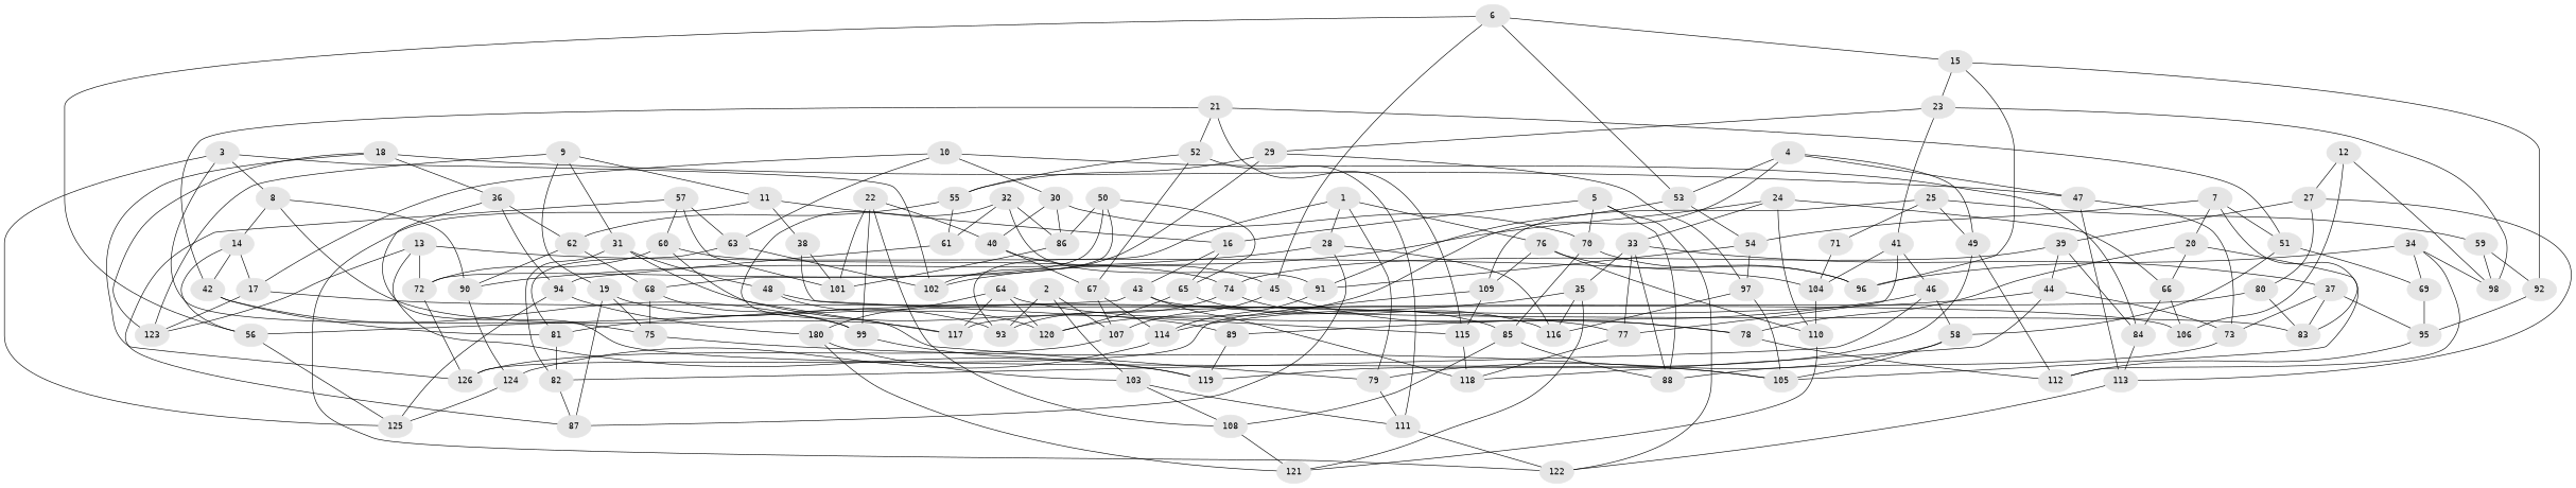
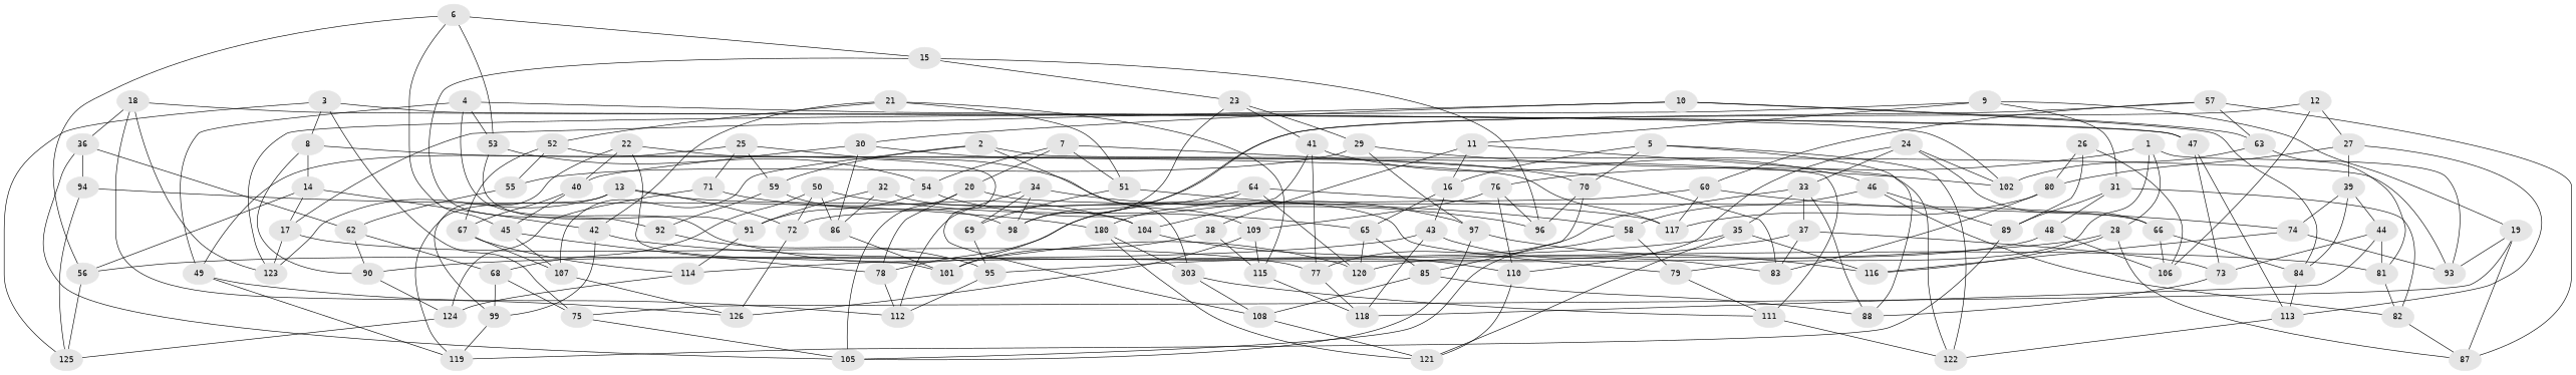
  graph {
    fontname="DejaVu Sans Mono"
    node [color=gray90 fontname="DejaVu Sans Mono" style=filled]
    edge [fontname="DejaVu Sans Mono"]
    1
    28
    76
    79
    93
    90
    87
    116
    96
    110
    109
    111
    2
    59
-   103
+   103 [label=303]
    107
    98
    92
    108
    126
    3
    8
    75
    102
    125
    14
    117
    105
    4
    47
    49
    53
    120
    113
    73
    119
    112
    54
    91
    5
    16
    70
    88
    122
    43
    65
    85
    6
    15
    45
    56
    23
    78
    7
    20
    51
    83
    66
    69
    58
    97
    17
    42
    124
    9
    11
    19
    31
    123
    38
    48
    89
    82
    10
    30
    63
    84
    77
    40
    86
    81
    115
    101
    12
    27
    106
    80
    39
    13
    72
    104
    99
    29
    41
    95
    118
    18
    36
    62
    94
    21
    52
    55
    67
    22
    121
    46
    24
    33
    35
    37
    25
    71
+   26
    44
    74
-   61
    32
    114
    34
    68
    n122 [label=180]
    50
    57
    60
    64
    1 -- 28
    1 -- 76
    1 -- 79
    1 -- 93
    28 -- 90
    28 -- 87
    28 -- 116
    76 -- 96
    76 -- 110
    76 -- 109
    79 -- 111
    90 -- 124
    110 -- 121
    109 -- 126
    109 -- 115
    111 -- 122
    2 -- 93
+   2 -- 59
    2 -- 103
    2 -- 107
    59 -- 98
    59 -- 92
    103 -- 111
    103 -- 108
    107 -- 126
    92 -- 95
    108 -- 121
    3 -- 8
    3 -- 75
    3 -- 102
    3 -- 125
    8 -- 90
    8 -- 14
    8 -- 117
    75 -- 105
    14 -- 56
    14 -- 17
    14 -- 42
    4 -- 47
    4 -- 49
    4 -- 53
    4 -- 120
    47 -- 113
    47 -- 73
    49 -- 119
    49 -- 112
    53 -- 54
    53 -- 91
    113 -- 122
    73 -- 88
    54 -- 91
    54 -- 97
    91 -- 114
    5 -- 16
    5 -- 70
    5 -- 88
    5 -- 122
    16 -- 43
    16 -- 65
    70 -- 96
    70 -- 85
    43 -- 56
    43 -- 83
    43 -- 118
    65 -- 120
    65 -- 85
    85 -- 108
    85 -- 88
    6 -- 53
    6 -- 15
    6 -- 45
    6 -- 56
    15 -- 96
    15 -- 92
    15 -- 23
    45 -- 107
    45 -- 78
    56 -- 125
    23 -- 98
    23 -- 29
    23 -- 41
    78 -- 112
    7 -- 54
    7 -- 20
    7 -- 51
    7 -- 83
    20 -- 105
    20 -- 78
    20 -- 66
    51 -- 69
    51 -- 58
    66 -- 84
    66 -- 106
    69 -- 95
    58 -- 79
    58 -- 105
    97 -- 116
    97 -- 105
    17 -- 123
    17 -- 77
    42 -- 81
    42 -- 99
    124 -- 125
    9 -- 11
    9 -- 19
    9 -- 31
    9 -- 123
    11 -- 16
    11 -- 122
    11 -- 38
    19 -- 93
    19 -- 87
    19 -- 75
    31 -- 48
    31 -- 89
    31 -- 82
    38 -- 115
    38 -- 101
    48 -- 120
    48 -- 106
    89 -- 119
    82 -- 87
    10 -- 17
    10 -- 30
    10 -- 63
    10 -- 84
    30 -- 70
    30 -- 40
    30 -- 86
    63 -- 102
    63 -- 81
    84 -- 113
    77 -- 118
    40 -- 45
    40 -- 67
    86 -- 101
    81 -- 82
    115 -- 118
    12 -- 98
    12 -- 27
    12 -- 106
    27 -- 113
    27 -- 80
    27 -- 39
    80 -- 117
    80 -- 83
    39 -- 84
    39 -- 44
    39 -- 74
    13 -- 119
    13 -- 123
    13 -- 72
    13 -- 104
    72 -- 126
    104 -- 110
    99 -- 119
    29 -- 102
    29 -- 97
    29 -- 55
    41 -- 77
    41 -- 104
    41 -- 46
    95 -- 112
    18 -- 126
    18 -- 47
    18 -- 123
    18 -- 36
    36 -- 105
    36 -- 62
    36 -- 94
    62 -- 90
    62 -- 68
    94 -- 125
    94 -- n122
    21 -- 51
    21 -- 42
    21 -- 115
    21 -- 52
    52 -- 111
    52 -- 55
    52 -- 67
    55 -- 62
-   55 -- 61
    67 -- 107
    67 -- 114
    22 -- 108
    22 -- 40
    22 -- 101
    22 -- 99
    46 -- 58
    46 -- 89
    46 -- 82
    24 -- 110
    24 -- 102
    24 -- 66
    24 -- 33
    33 -- 88
    33 -- 77
    33 -- 35
    33 -- 37
    35 -- 116
    35 -- 121
    35 -- 114
    37 -- 73
    37 -- 83
    37 -- 95
    25 -- 109
    25 -- 59
    25 -- 49
    25 -- 71
+   71 -- 124
    71 -- 104
+   26 -- 89
+   26 -- 106
+   26 -- 80
    44 -- 73
    44 -- 81
    44 -- 118
    74 -- 93
    74 -- 116
-   61 -- 94
    32 -- 79
    32 -- 91
    32 -- 86
-   32 -- 61
    114 -- 124
    34 -- 96
    34 -- 98
    34 -- 112
    34 -- 69
    68 -- 75
    68 -- 99
    n122 -- 103
    n122 -- 121
    50 -- 65
    50 -- 86
    50 -- 72
    50 -- 68
    57 -- 87
    57 -- 63
    57 -- 101
    57 -- 60
    60 -- 117
    60 -- 72
    60 -- 74
    64 -- 117
    64 -- 120
    64 -- 78
    64 -- n122
  }
